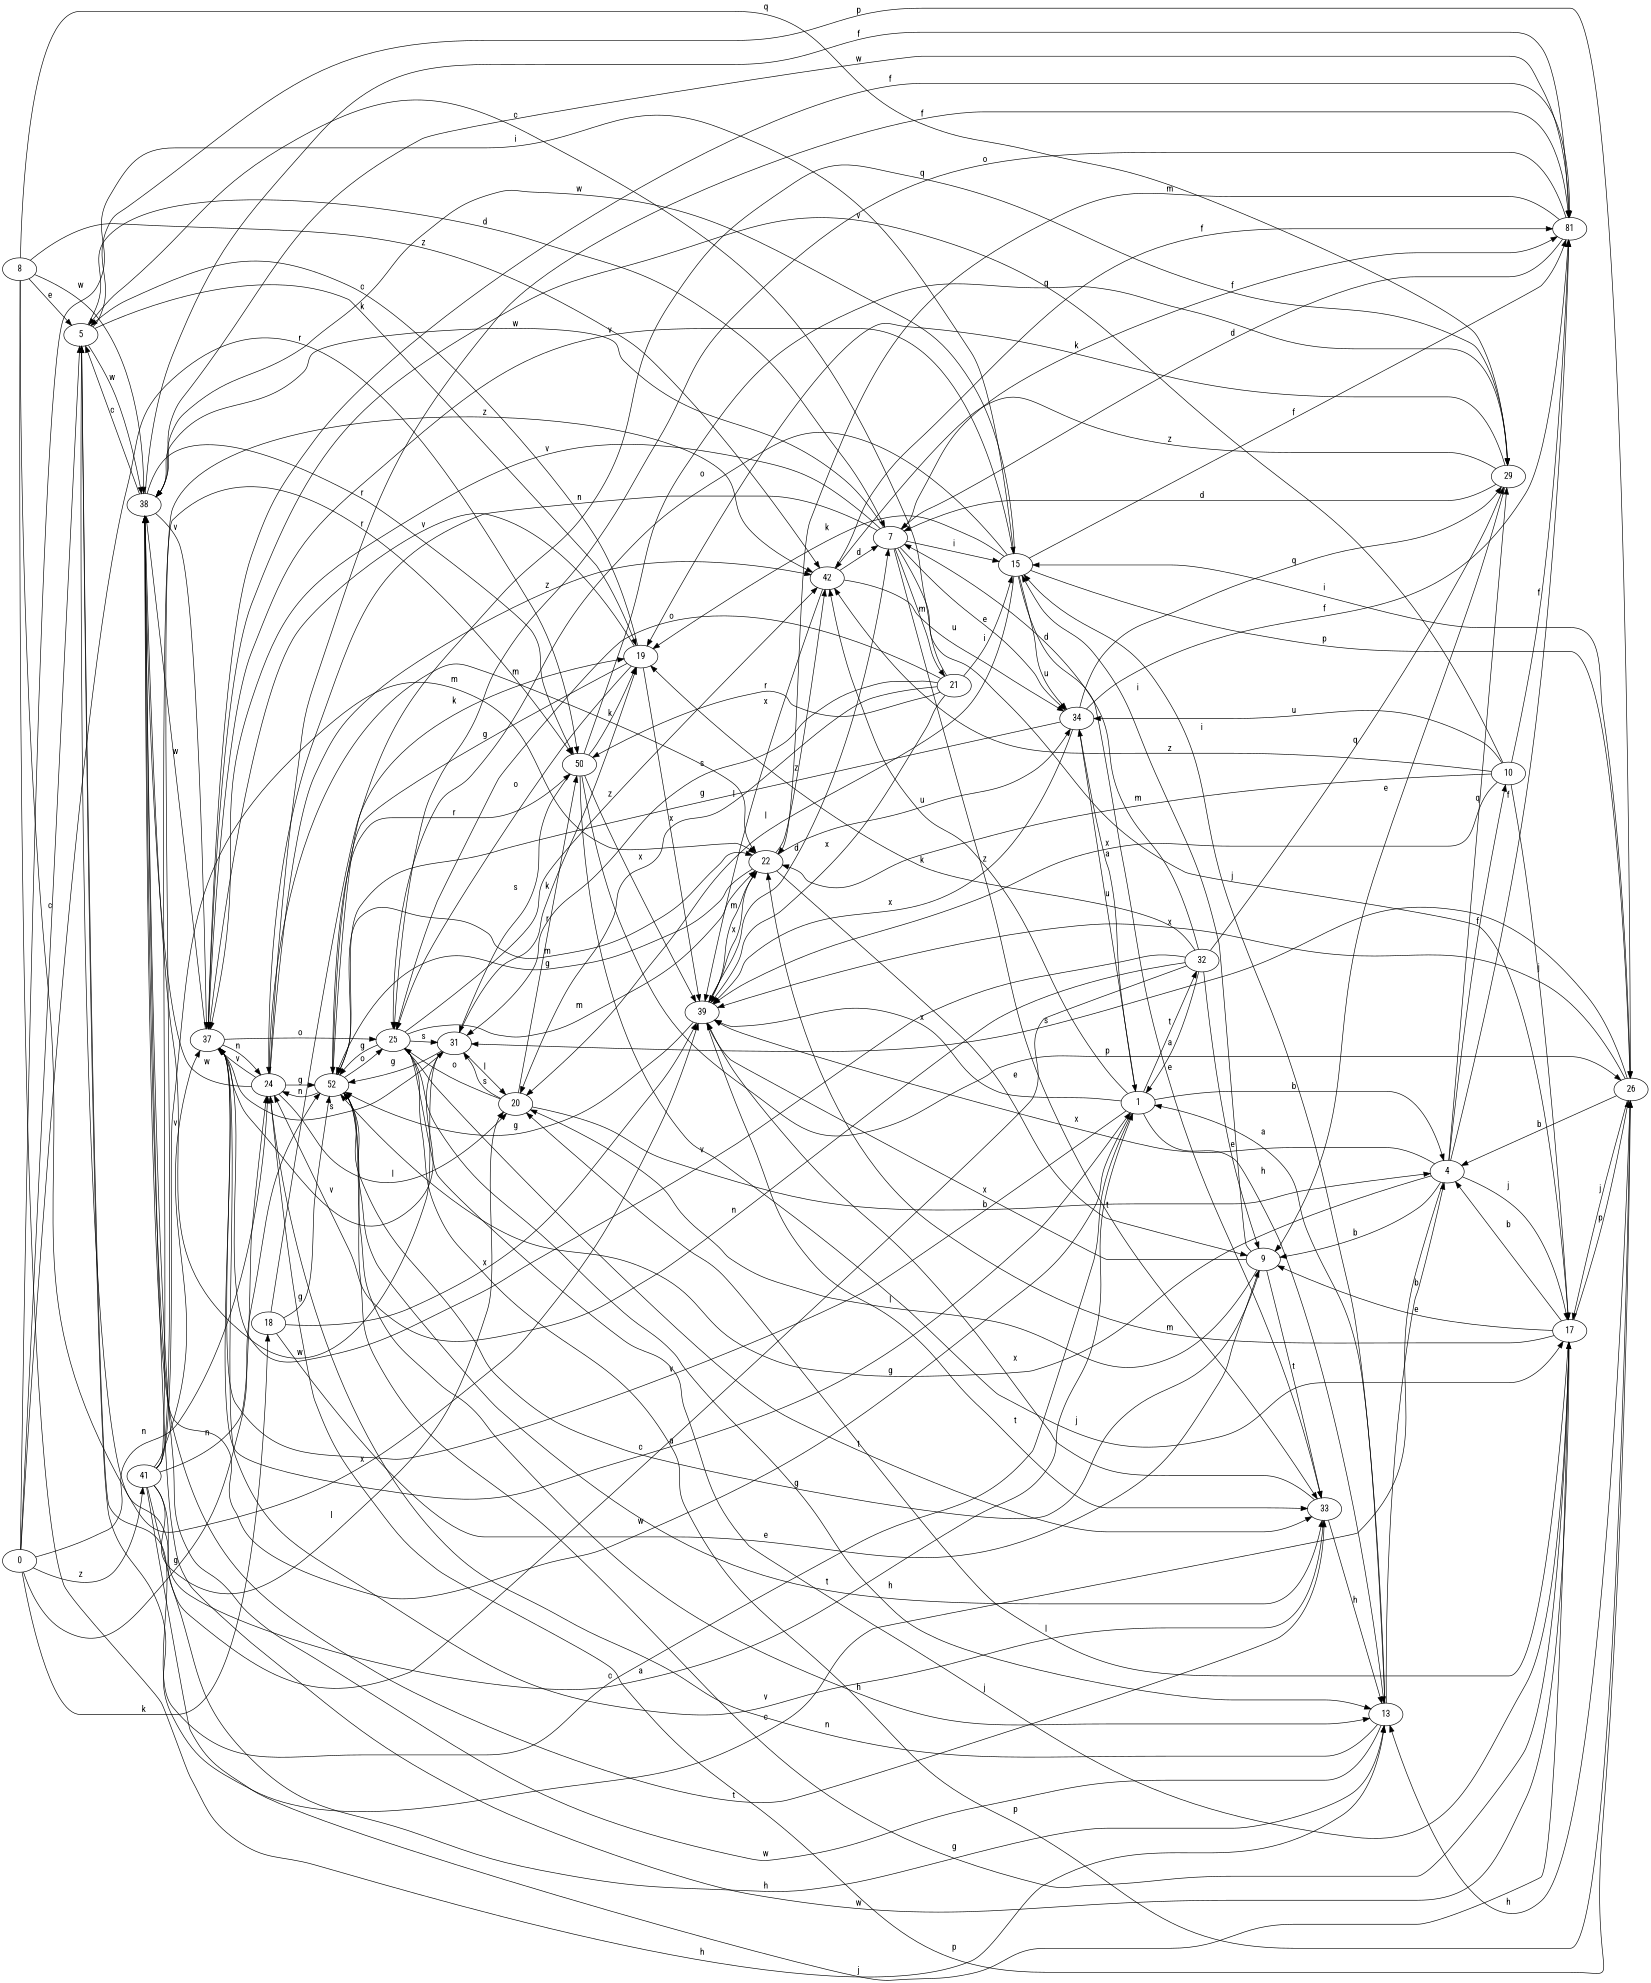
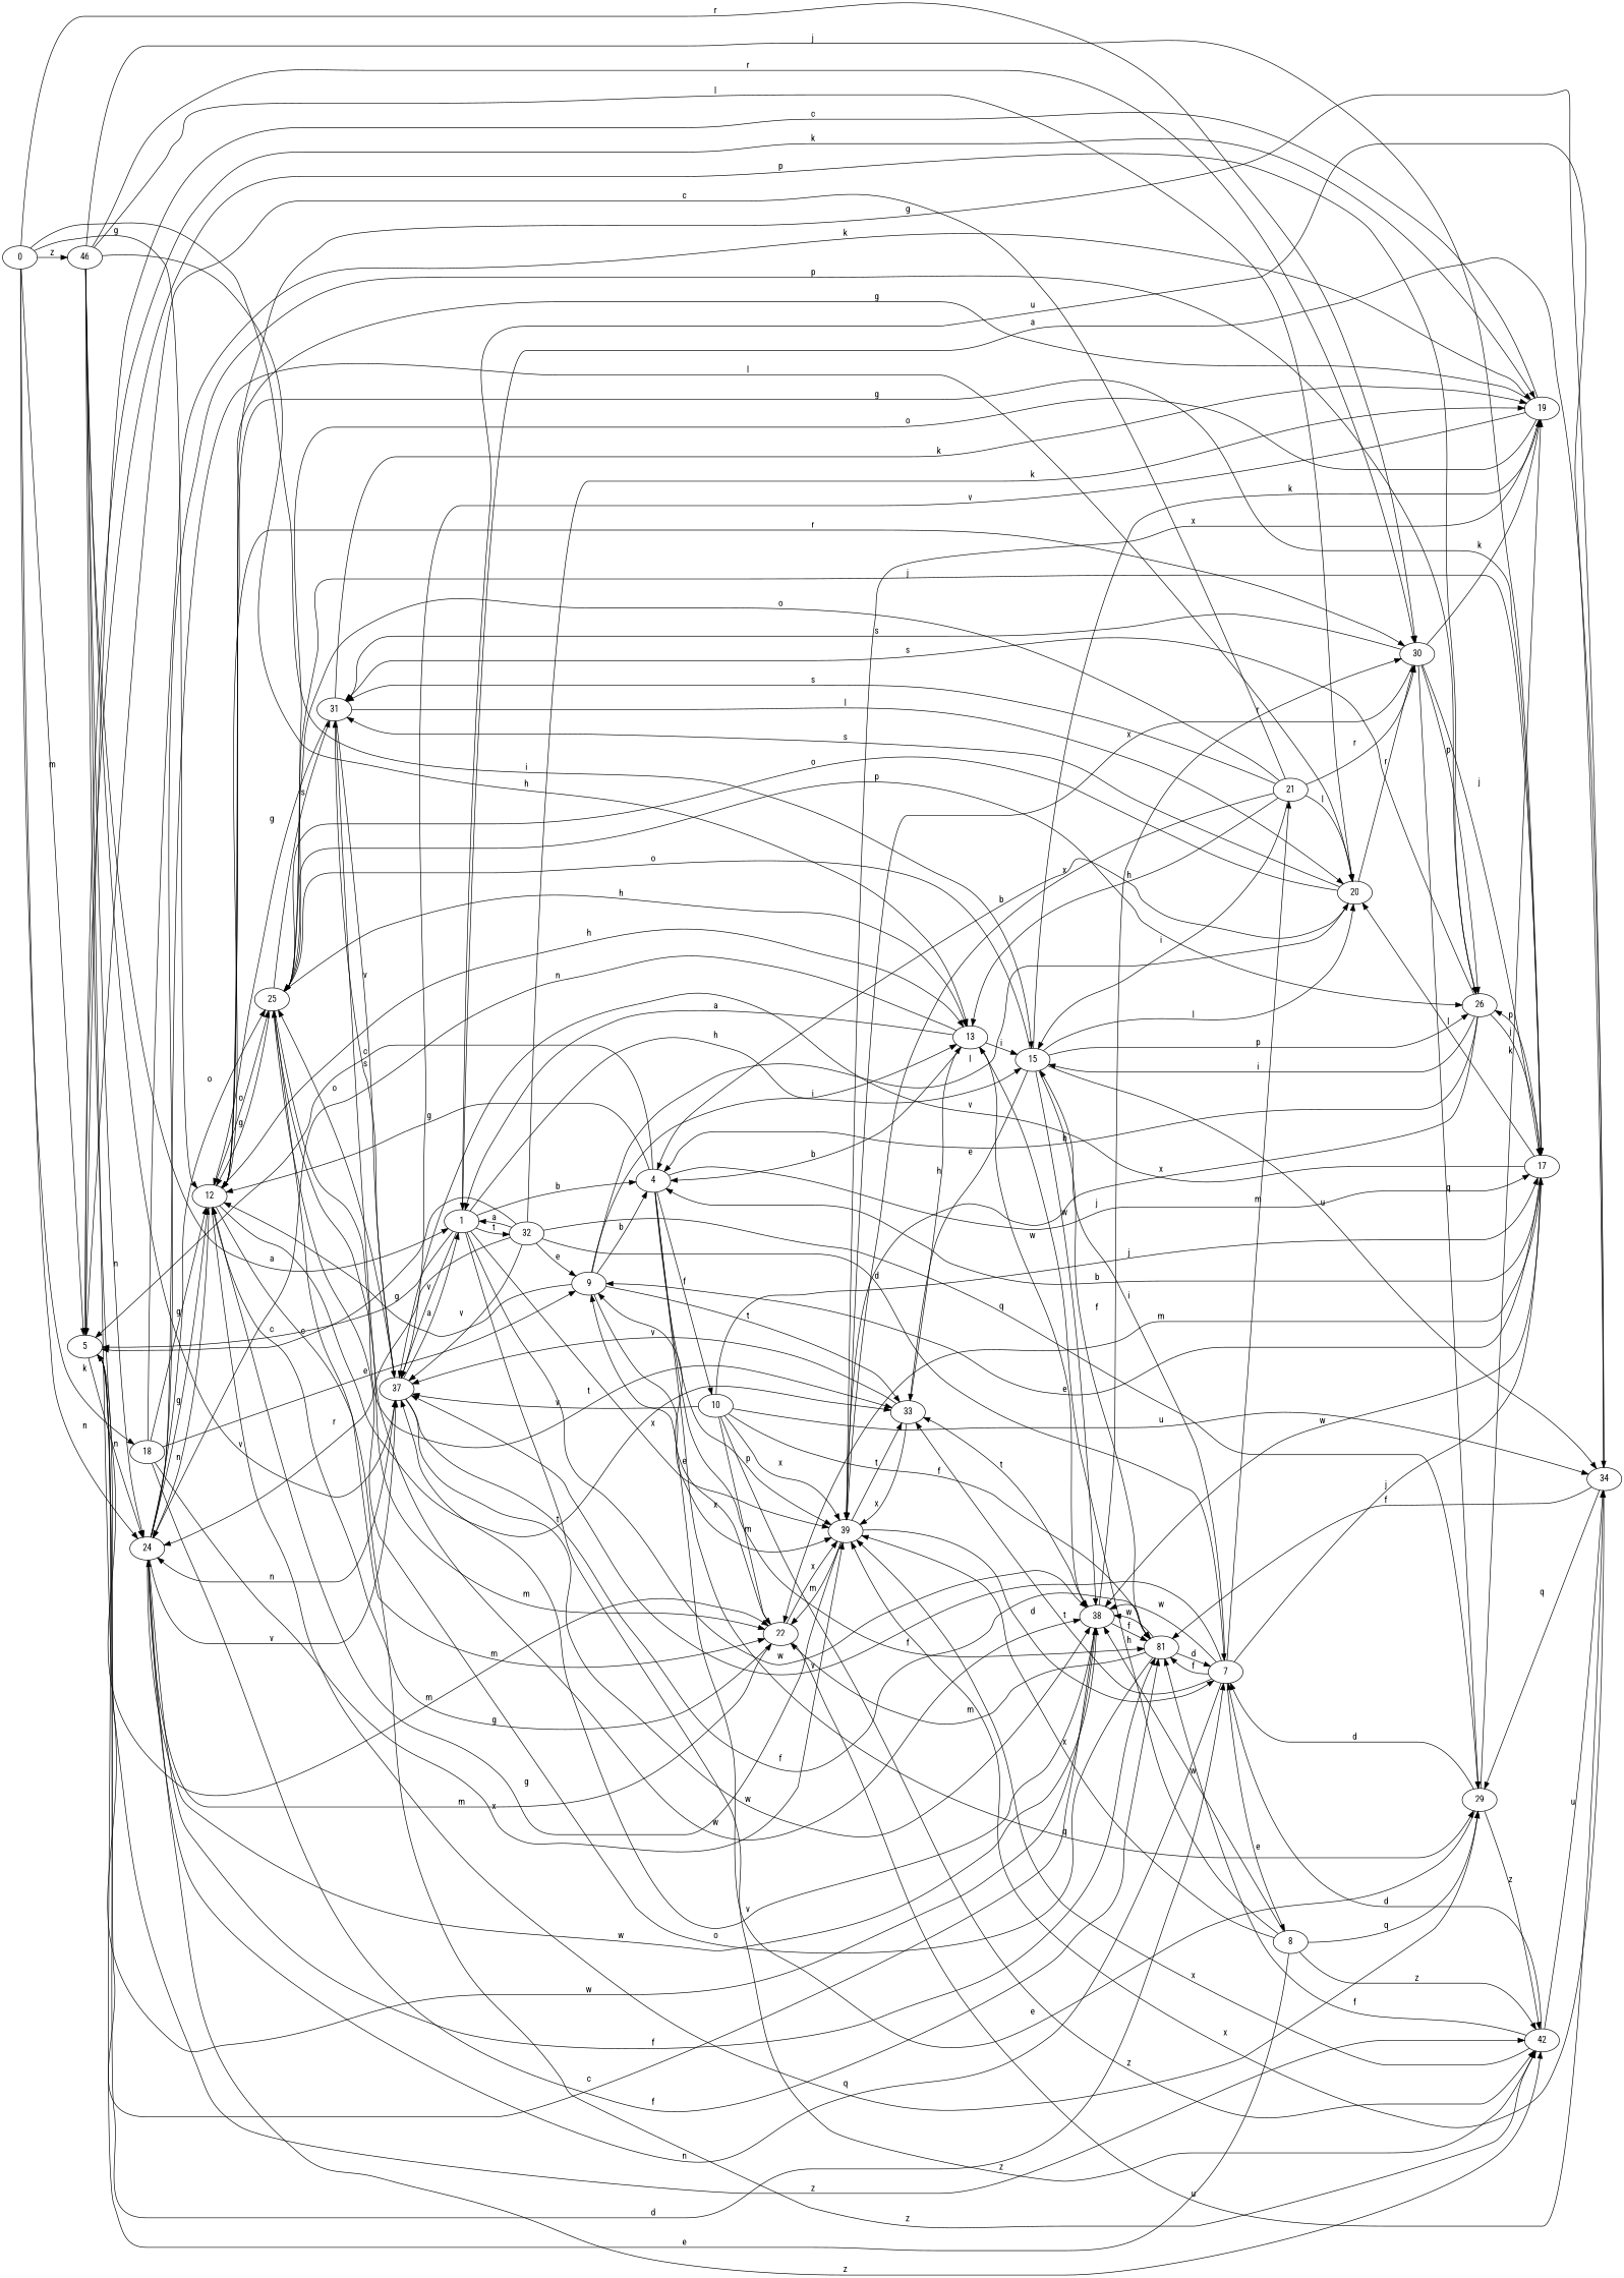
  strict digraph {
    fontname="Roboto Condensed"
    rankdir=LR
    node [fontname="Roboto Condensed"]
    edge [fontname="Roboto Condensed"]
    0
    5
-   12 [label=52]
+   12
    15
    18
    24
-   30 [label=50]
-   41
+   30
+   41 [label=46]
    38
    7
    19
    26
    13
    29
    33
    22
    25
    34
    n19 [label=81]
    20
    39
    9
    37
    42
    17
    31
    1
    4
    32
    10
    8
    21
-   0 -> 5 [label=c]
+   0 -> 5 [label=m]
    0 -> 12 [label=g]
    0 -> 15 [label=i]
    0 -> 18 [label=k]
    0 -> 24 [label=n]
    0 -> 30 [label=r]
    0 -> 41 [label=z]
+   5 -> 24 [label=n]
    5 -> 38 [label=w]
    5 -> 7 [label=d]
    5 -> 19 [label=k]
    5 -> 26 [label=p]
    12 -> 24 [label=n]
    12 -> 30 [label=r]
    12 -> 13 [label=h]
    12 -> 29 [label=q]
    12 -> 33 [label=t]
    12 -> 22 [label=m]
    12 -> 25 [label=o]
    15 -> 38 [label=w]
    15 -> 19 [label=k]
    15 -> 26 [label=p]
    15 -> 33 [label=e]
    15 -> 25 [label=o]
    15 -> 34 [label=u]
    15 -> n19 [label=f]
    15 -> 20 [label=l]
    18 -> 12 [label=g]
    18 -> 19 [label=k]
+   18 -> n19 [label=f]
    18 -> 39 [label=x]
    18 -> 9 [label=e]
    24 -> 12 [label=g]
    24 -> 38 [label=w]
    24 -> 26 [label=p]
    24 -> 22 [label=m]
+   24 -> 25 [label=o]
    24 -> n19 [label=f]
    24 -> 20 [label=l]
    24 -> 37 [label=v]
    24 -> 42 [label=z]
    30 -> 19 [label=k]
    30 -> 26 [label=p]
    30 -> 29 [label=q]
    30 -> 39 [label=x]
    30 -> 17 [label=j]
    30 -> 31 [label=s]
    41 -> 24 [label=n]
    41 -> 30 [label=r]
    41 -> 13 [label=h]
    41 -> 22 [label=m]
    41 -> 20 [label=l]
    41 -> 37 [label=v]
    41 -> 42 [label=z]
    41 -> 17 [label=j]
    41 -> 1 [label=a]
    38 -> 5 [label=c]
    38 -> 30 [label=r]
    38 -> 33 [label=t]
    38 -> n19 [label=f]
    38 -> 37 [label=v]
    7 -> 15 [label=i]
    7 -> 24 [label=n]
    7 -> 38 [label=w]
    7 -> 33 [label=t]
    7 -> n19 [label=f]
    7 -> 37 [label=v]
    7 -> 17 [label=j]
-   7 -> 34 [label=e]
+   7 -> 8 [label=e]
    7 -> 21 [label=m]
    19 -> 5 [label=c]
    19 -> 12 [label=g]
    19 -> 25 [label=o]
    19 -> 39 [label=x]
    19 -> 37 [label=v]
    26 -> 15 [label=i]
-   26 -> 13 [label=h]
+   21 -> 13 [label=h]
    26 -> 39 [label=x]
    26 -> 17 [label=j]
    26 -> 31 [label=s]
    26 -> 4 [label=b]
    13 -> 15 [label=i]
    13 -> 24 [label=n]
    13 -> 38 [label=w]
    13 -> 1 [label=a]
    13 -> 4 [label=b]
    29 -> 7 [label=d]
    29 -> 19 [label=k]
    29 -> 9 [label=e]
    29 -> 42 [label=z]
    33 -> 13 [label=h]
    33 -> 39 [label=x]
    33 -> 37 [label=v]
    22 -> 12 [label=g]
    22 -> 34 [label=u]
    22 -> 39 [label=x]
    22 -> 9 [label=e]
-   22 -> 42 [label=z]
    25 -> 12 [label=g]
    25 -> 26 [label=p]
    25 -> 13 [label=h]
    25 -> 33 [label=t]
    25 -> 22 [label=m]
    25 -> 42 [label=z]
    25 -> 17 [label=j]
    25 -> 31 [label=s]
    34 -> 12 [label=g]
    34 -> 29 [label=q]
    34 -> n19 [label=f]
    34 -> 39 [label=x]
    34 -> 1 [label=a]
    n19 -> 38 [label=w]
    n19 -> 7 [label=d]
    n19 -> 22 [label=m]
    n19 -> 25 [label=o]
    20 -> 30 [label=r]
    20 -> 25 [label=o]
    20 -> 31 [label=s]
    20 -> 4 [label=b]
    39 -> 12 [label=g]
    39 -> 7 [label=d]
    39 -> 33 [label=t]
    39 -> 22 [label=m]
    9 -> 12 [label=g]
    9 -> 15 [label=i]
    9 -> 33 [label=t]
    9 -> 20 [label=l]
    9 -> 39 [label=x]
-   4 -> 9 [label=b]
+   9 -> 4 [label=b]
    37 -> 24 [label=n]
    37 -> 38 [label=w]
    37 -> 25 [label=o]
    37 -> n19 [label=f]
    37 -> 31 [label=s]
    37 -> 1 [label=a]
    42 -> 7 [label=d]
    42 -> 34 [label=u]
    42 -> n19 [label=f]
    42 -> 39 [label=x]
    17 -> 12 [label=g]
    17 -> 38 [label=w]
    17 -> 26 [label=p]
    17 -> 22 [label=m]
    17 -> 20 [label=l]
    17 -> 9 [label=e]
-   15 -> 37 [label=v]
+   17 -> 37 [label=v]
    17 -> 4 [label=b]
    31 -> 12 [label=g]
    31 -> 38 [label=w]
    31 -> 19 [label=k]
    31 -> 20 [label=l]
    31 -> 37 [label=v]
    1 -> 5 [label=c]
    1 -> 38 [label=w]
    1 -> 13 [label=h]
    1 -> 34 [label=u]
    1 -> 39 [label=x]
    1 -> 37 [label=v]
    1 -> 42 [label=z]
    1 -> 4 [label=b]
    1 -> 32 [label=t]
    4 -> 5 [label=c]
    4 -> 12 [label=g]
    4 -> 29 [label=q]
    4 -> n19 [label=f]
-   4 -> 39 [label=x]
+   4 -> 39 [label=p]
    4 -> 17 [label=j]
    4 -> 10 [label=f]
    32 -> 5 [label=c]
-   32 -> 24 [label=n]
+   32 -> 24 [label=r]
    32 -> 7 [label=d]
    32 -> 19 [label=k]
    32 -> 29 [label=q]
    32 -> 9 [label=e]
    32 -> 37 [label=v]
    32 -> 1 [label=a]
    10 -> 22 [label=m]
    10 -> 34 [label=u]
    10 -> n19 [label=f]
    10 -> 39 [label=x]
    10 -> 37 [label=v]
    10 -> 42 [label=z]
    10 -> 17 [label=j]
    8 -> 5 [label=e]
    8 -> 38 [label=w]
    8 -> 13 [label=h]
    8 -> 29 [label=q]
    8 -> 39 [label=x]
    8 -> 42 [label=z]
    21 -> 5 [label=c]
    21 -> 15 [label=i]
    21 -> 30 [label=r]
    21 -> 25 [label=o]
    21 -> 20 [label=l]
    21 -> 39 [label=x]
    21 -> 31 [label=s]
  }
